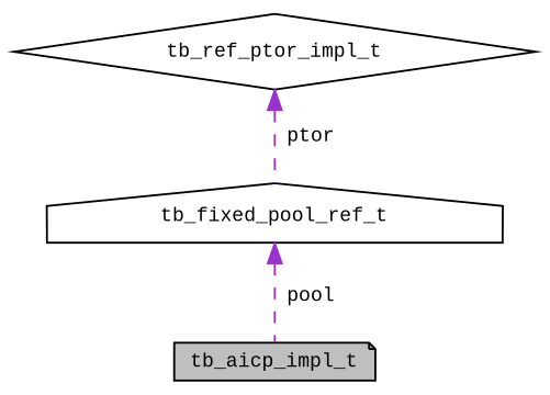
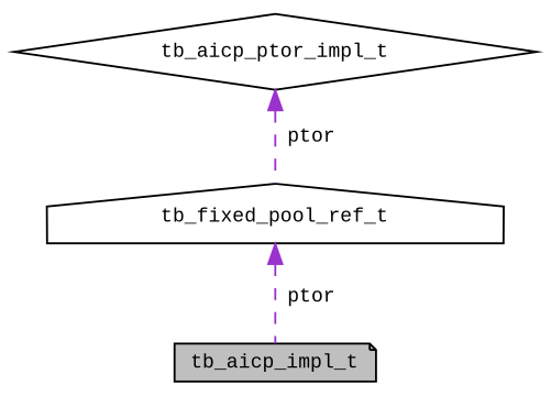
  digraph {
    node [color=black fillcolor=white fontname=CourierNew fontsize=10 style=filled]
    edge [color=darkorchid3 dir=back fontname=CourierNew fontsize=10 labelfontname=CourierNew labelfontsize=10 style=dashed]
    n1 [fillcolor=grey75 fontcolor=black height=0.2 label=tb_aicp_impl_t shape=note width=0.4]
-   n2 [height=0.2 label=tb_ref_ptor_impl_t shape=diamond width=0.4]
+   n2 [height=0.2 label=tb_aicp_ptor_impl_t shape=diamond width=0.4]
    n3 [height=0.2 label=tb_fixed_pool_ref_t shape=house width=0.4]
    n2 -> n3 [label=" ptor"]
-   n3 -> n1 [label=" pool"]
+   n3 -> n1 [label=" ptor"]
  }
